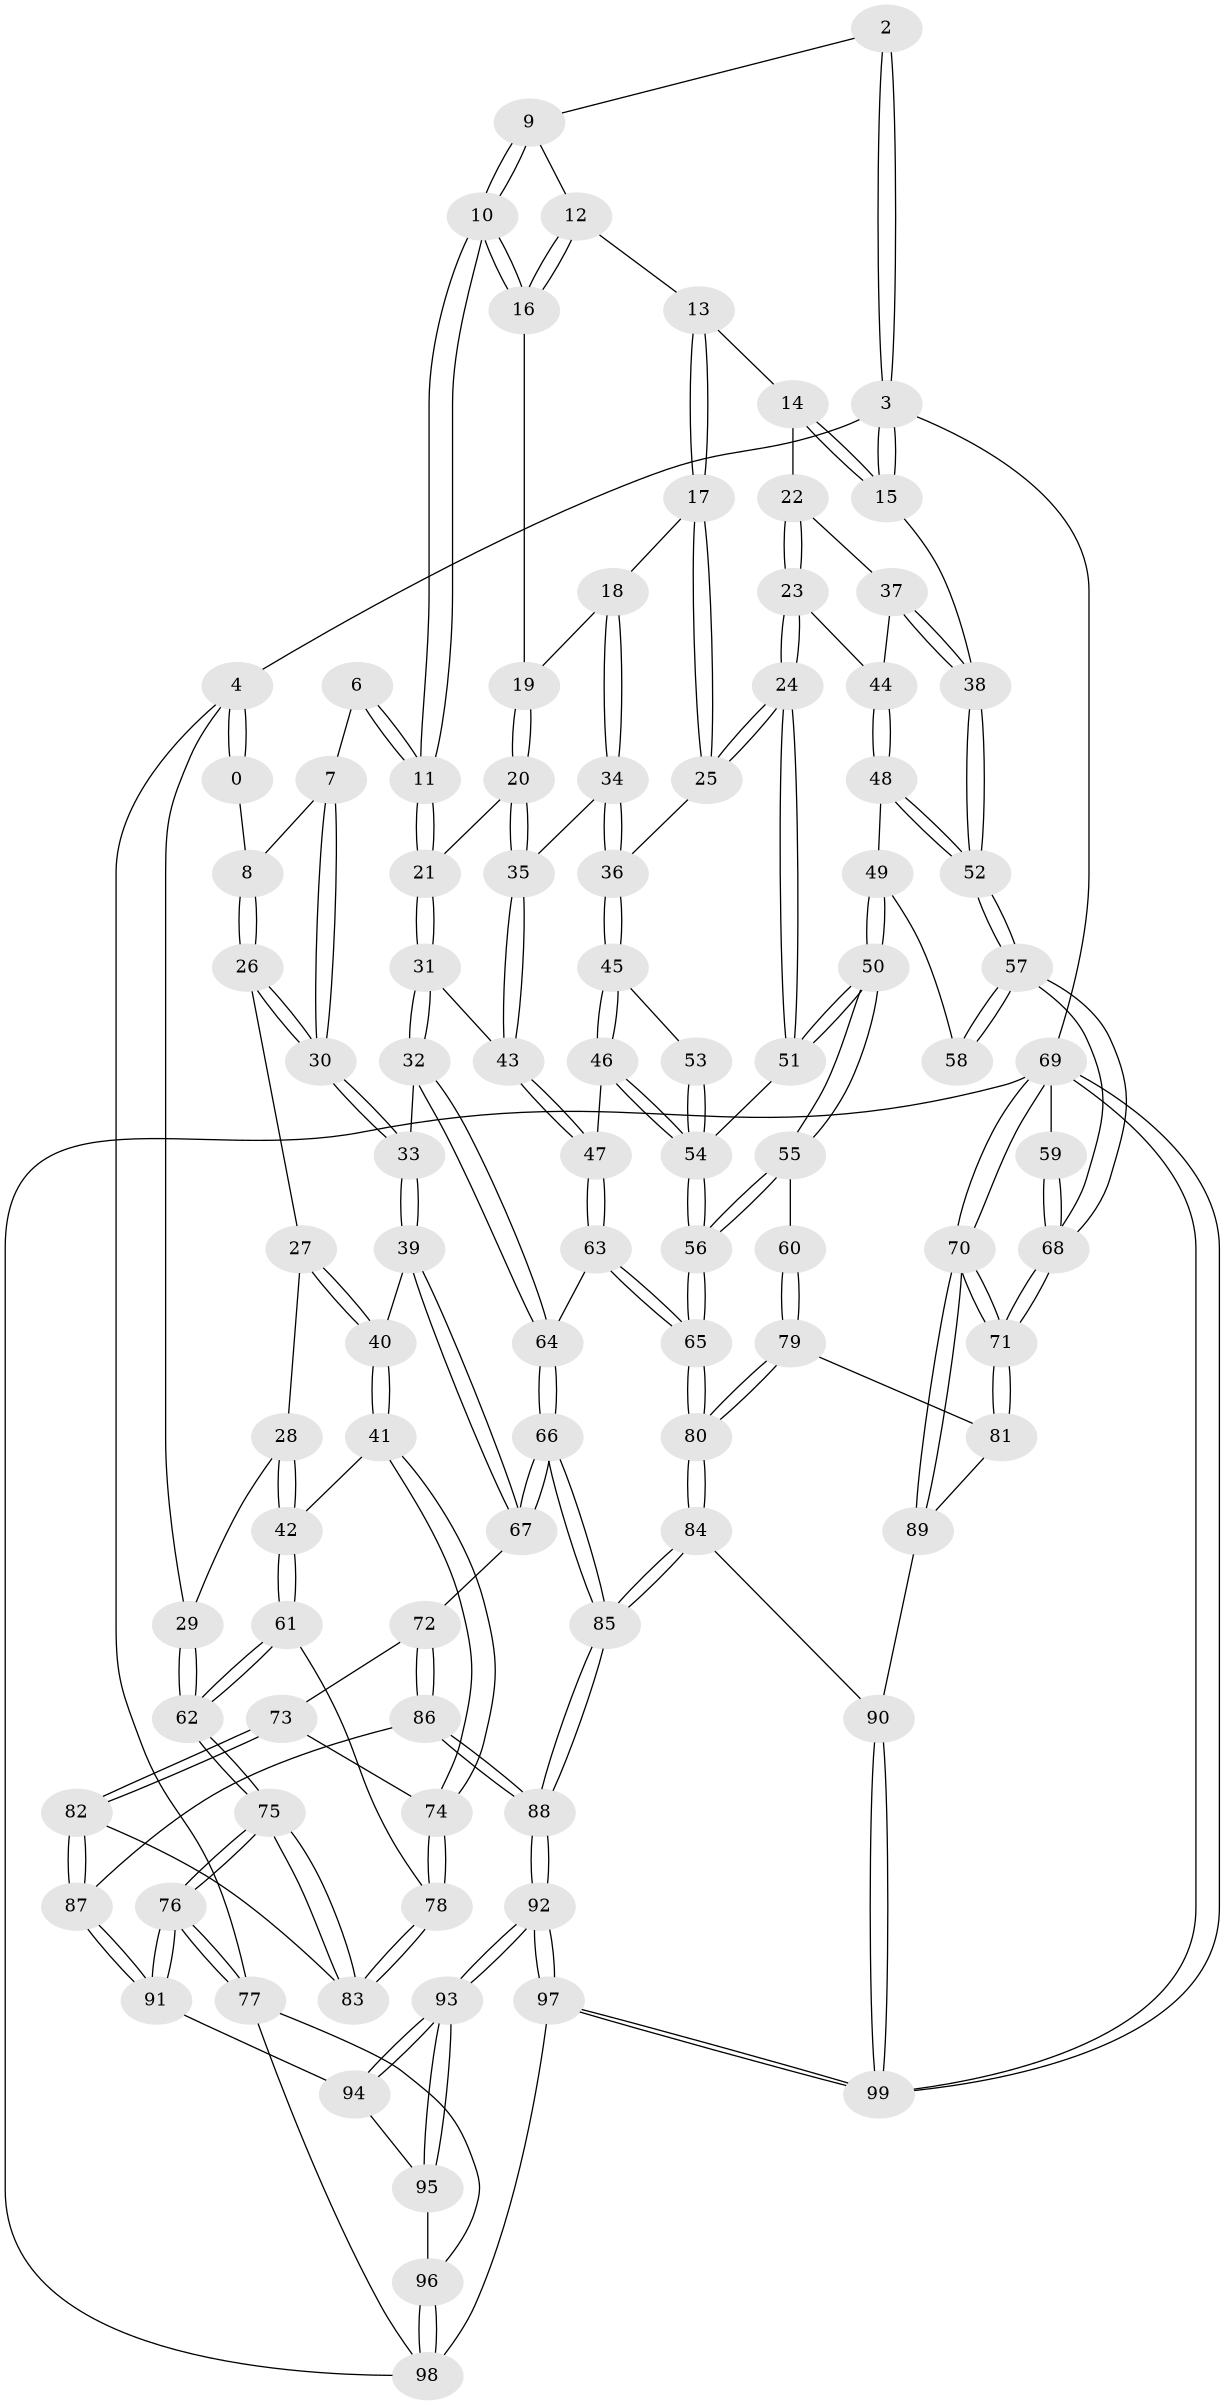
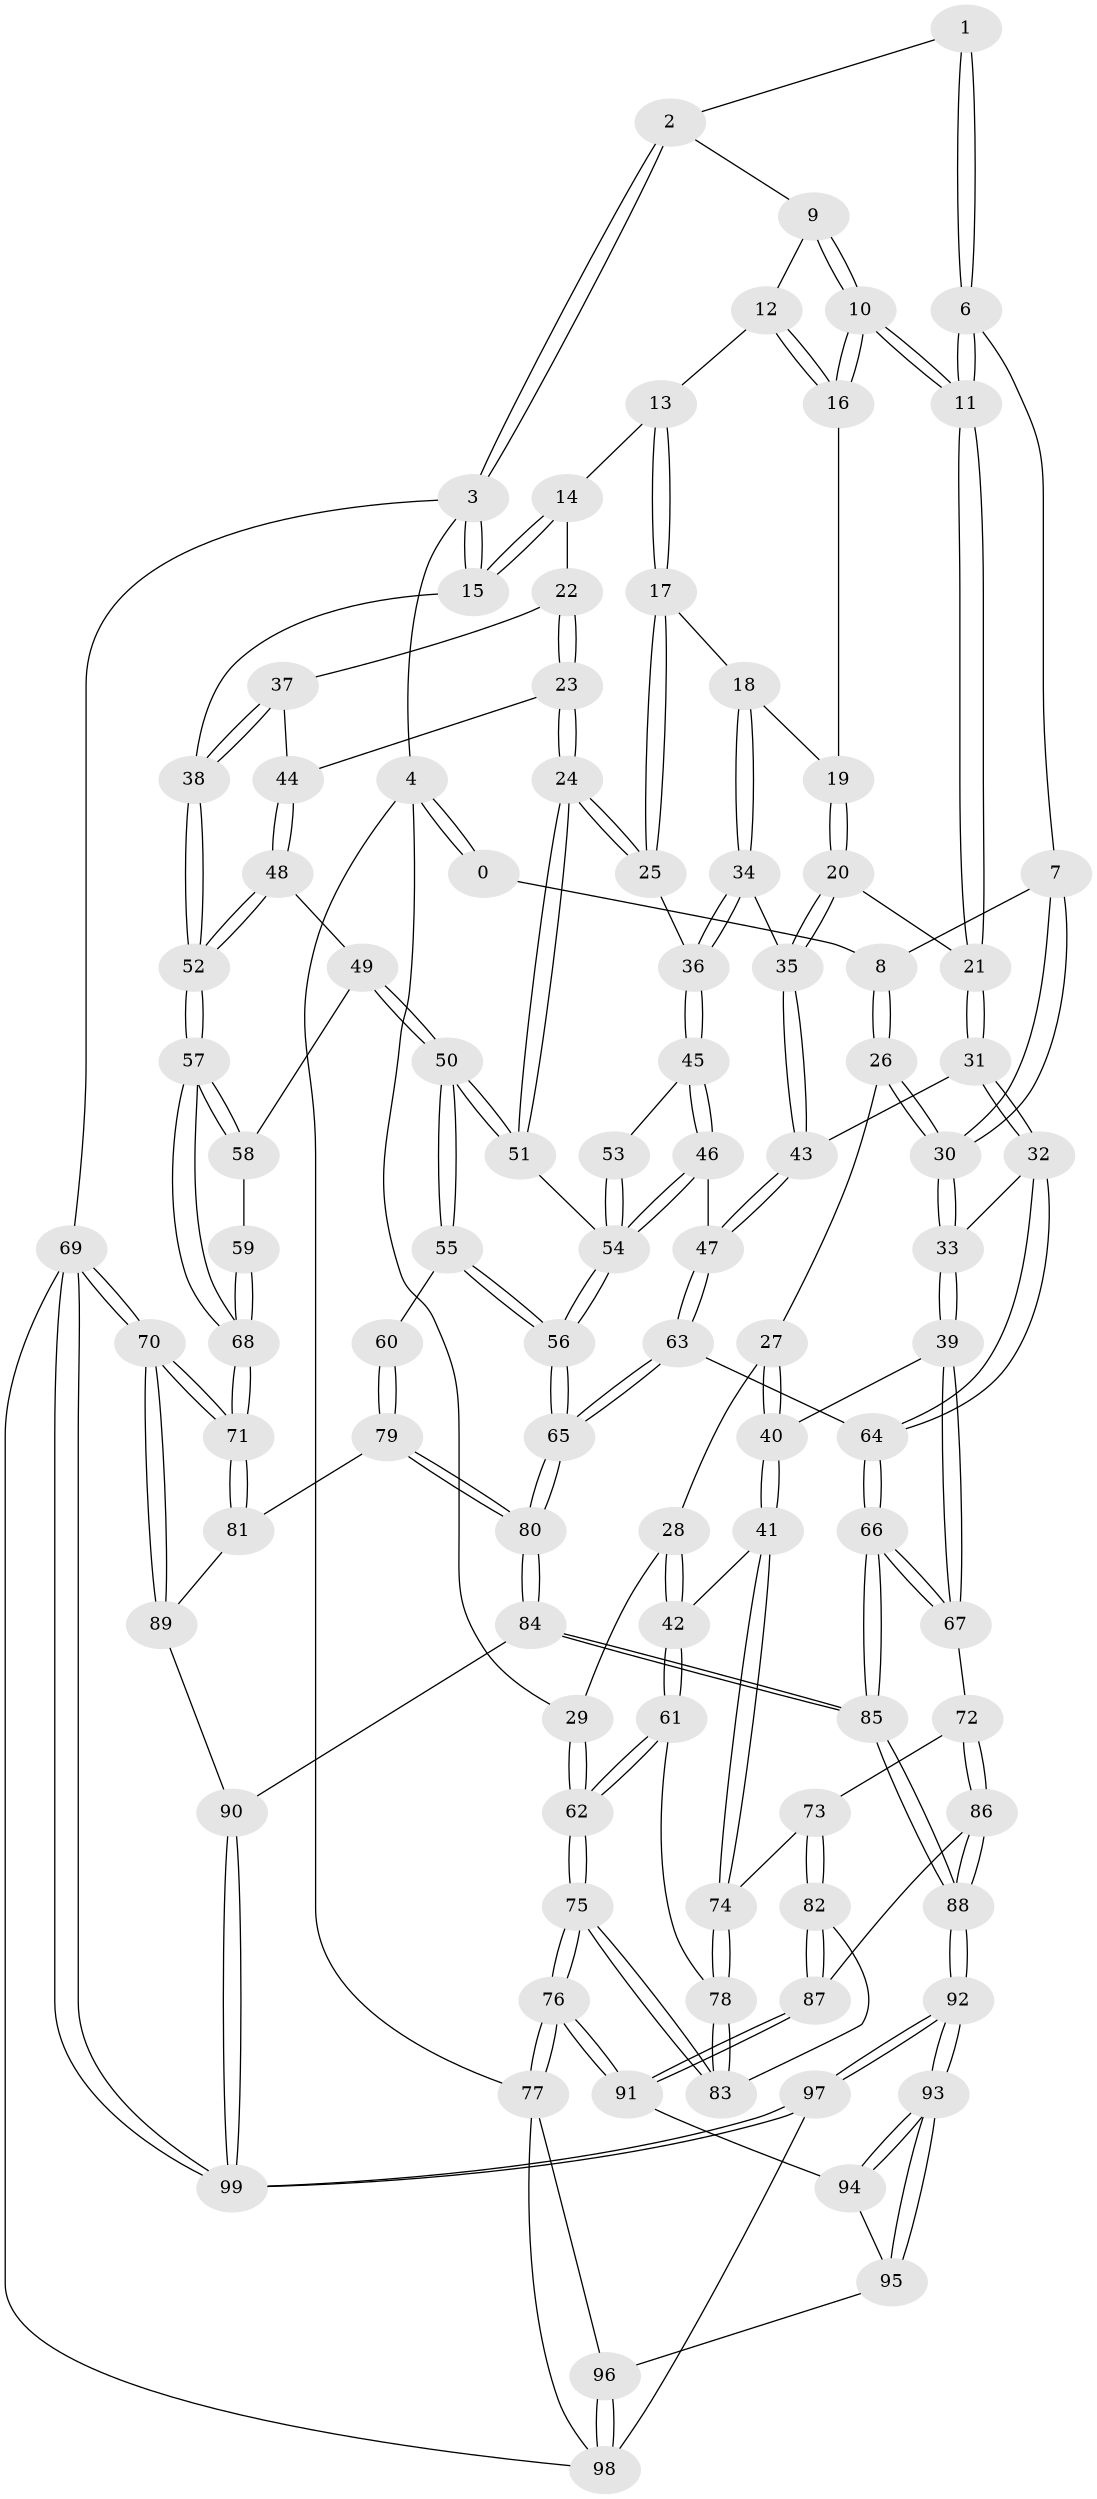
  graph {
    node [color=gray90 style=filled]
+   1
    2
    6
    3
    9
    7
    11
    4
    15
    69
    10
    12
    n13 [label=0]
    29
    77
    38
    70
    98
    99
    8
    62
    96
    26
    30
    21
    33
    27
    16
    13
    19
    31
    14
    17
    22
    18
    25
    23
    37
    52
    20
    34
    36
    35
    43
    32
    24
    44
    51
    48
    54
    45
    28
    40
    42
    41
    61
    75
    39
    64
    47
    66
    67
    46
    53
    57
    72
    74
    78
    63
    49
    56
    65
    50
    58
    55
    59
    60
    68
    79
    80
    71
    81
    83
    76
    85
    84
    88
    73
    86
    89
    90
    82
    87
    91
    94
    92
    93
    97
    95
+   1 -- 2
+   1 -- 6
+   1 -- 6
    2 -- 3
    2 -- 3
    2 -- 9
    6 -- 7
    6 -- 11
    6 -- 11
    3 -- 4
    3 -- 15
    3 -- 15
    3 -- 69
    9 -- 10
    9 -- 10
    9 -- 12
    7 -- 8
    7 -- 30
    7 -- 30
    11 -- 21
    11 -- 21
    4 -- n13
    4 -- n13
    4 -- 29
    4 -- 77
    15 -- 38
    69 -- 70
    69 -- 70
    69 -- 98
    69 -- 99
    69 -- 99
    10 -- 11
    10 -- 11
    10 -- 16
    10 -- 16
    12 -- 16
    12 -- 16
    12 -- 13
    n13 -- 8
    29 -- 62
    29 -- 62
    77 -- 98
    77 -- 96
    38 -- 52
    38 -- 52
    70 -- 71
    70 -- 71
    70 -- 89
    70 -- 89
    8 -- 26
    8 -- 26
    62 -- 75
    62 -- 75
    96 -- 98
    96 -- 98
    26 -- 30
    26 -- 30
    26 -- 27
    30 -- 33
    30 -- 33
    21 -- 31
    21 -- 31
    33 -- 39
    33 -- 39
    27 -- 28
    27 -- 40
    27 -- 40
    16 -- 19
    13 -- 14
    13 -- 17
    13 -- 17
    19 -- 20
    19 -- 20
    31 -- 43
    31 -- 32
    31 -- 32
    14 -- 15
    14 -- 15
    14 -- 22
    17 -- 18
    17 -- 25
    17 -- 25
    22 -- 23
    22 -- 23
    22 -- 37
    18 -- 19
    18 -- 34
    18 -- 34
    25 -- 36
    23 -- 24
    23 -- 24
    23 -- 44
    37 -- 38
    37 -- 38
    37 -- 44
    52 -- 57
    52 -- 57
    20 -- 21
    20 -- 35
    20 -- 35
    34 -- 36
    34 -- 36
    34 -- 35
    36 -- 45
    36 -- 45
    35 -- 43
    35 -- 43
    43 -- 47
    43 -- 47
    32 -- 33
    32 -- 64
    32 -- 64
    24 -- 25
    24 -- 25
    24 -- 51
    24 -- 51
    44 -- 48
    44 -- 48
    51 -- 54
    48 -- 52
    48 -- 52
    48 -- 49
    54 -- 56
    54 -- 56
    45 -- 46
    45 -- 46
    45 -- 53
    28 -- 29
    28 -- 42
    28 -- 42
    40 -- 41
    40 -- 41
    42 -- 61
    42 -- 61
    41 -- 42
    41 -- 74
    41 -- 74
    61 -- 62
    61 -- 62
    61 -- 78
    75 -- 83
    75 -- 83
    75 -- 76
    75 -- 76
    39 -- 40
    39 -- 67
    39 -- 67
    64 -- 66
    64 -- 66
    47 -- 63
    47 -- 63
    66 -- 67
    66 -- 67
    66 -- 85
    66 -- 85
    67 -- 72
    46 -- 54
    46 -- 54
    46 -- 47
    53 -- 54
    53 -- 54
    57 -- 58
    57 -- 58
    57 -- 68
    57 -- 68
    72 -- 73
    72 -- 86
    72 -- 86
    74 -- 78
    74 -- 78
    78 -- 83
    78 -- 83
    63 -- 64
    63 -- 65
    63 -- 65
    49 -- 50
    49 -- 50
    49 -- 58
    56 -- 65
    56 -- 65
    65 -- 80
    65 -- 80
    50 -- 51
    50 -- 51
    50 -- 55
    50 -- 55
-   69 -- 59
+   58 -- 59
    55 -- 56
    55 -- 56
    55 -- 60
    59 -- 68
    59 -- 68
    60 -- 79
    60 -- 79
    68 -- 71
    68 -- 71
    79 -- 80
    79 -- 80
    79 -- 81
    80 -- 84
    80 -- 84
    71 -- 81
    71 -- 81
    81 -- 89
    76 -- 77
    76 -- 77
    76 -- 91
    76 -- 91
    85 -- 88
    85 -- 88
    84 -- 85
    84 -- 85
    84 -- 90
    88 -- 92
    88 -- 92
    73 -- 74
    73 -- 82
    73 -- 82
    86 -- 88
    86 -- 88
    86 -- 87
    89 -- 90
    90 -- 99
    90 -- 99
    82 -- 83
    82 -- 87
    82 -- 87
    87 -- 91
    87 -- 91
    91 -- 94
    94 -- 95
    92 -- 93
    92 -- 93
    92 -- 97
    92 -- 97
    93 -- 94
    93 -- 94
    93 -- 95
    93 -- 95
    97 -- 98
    97 -- 99
    97 -- 99
    95 -- 96
  }
